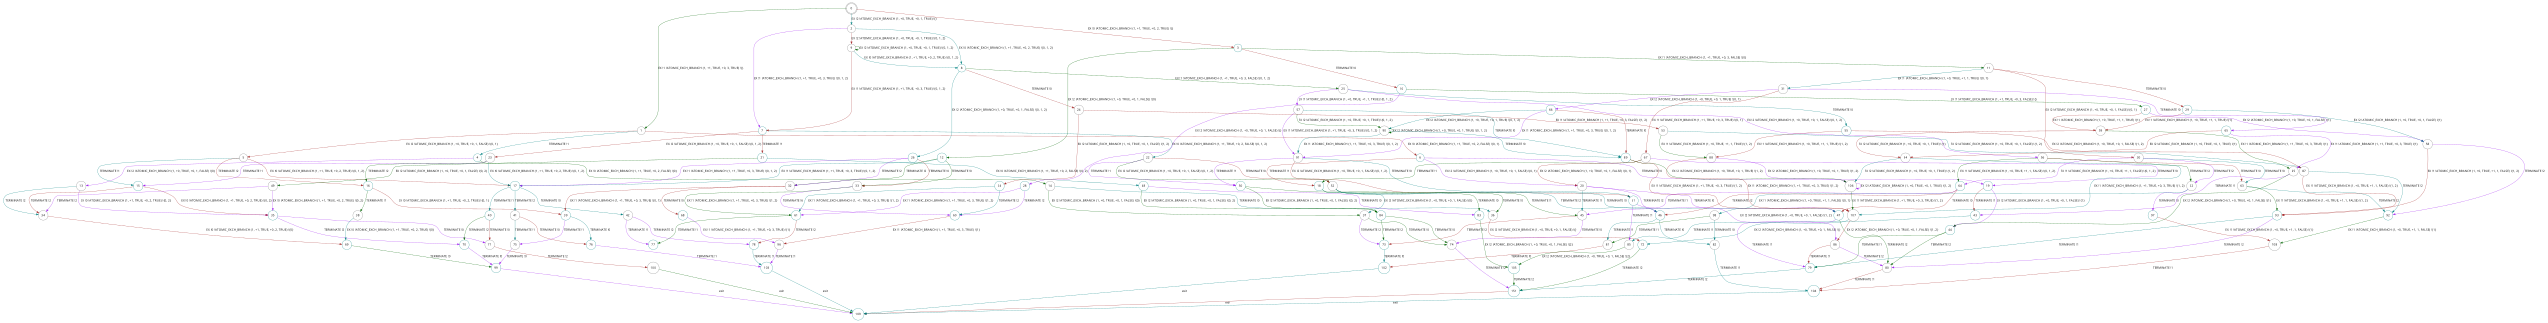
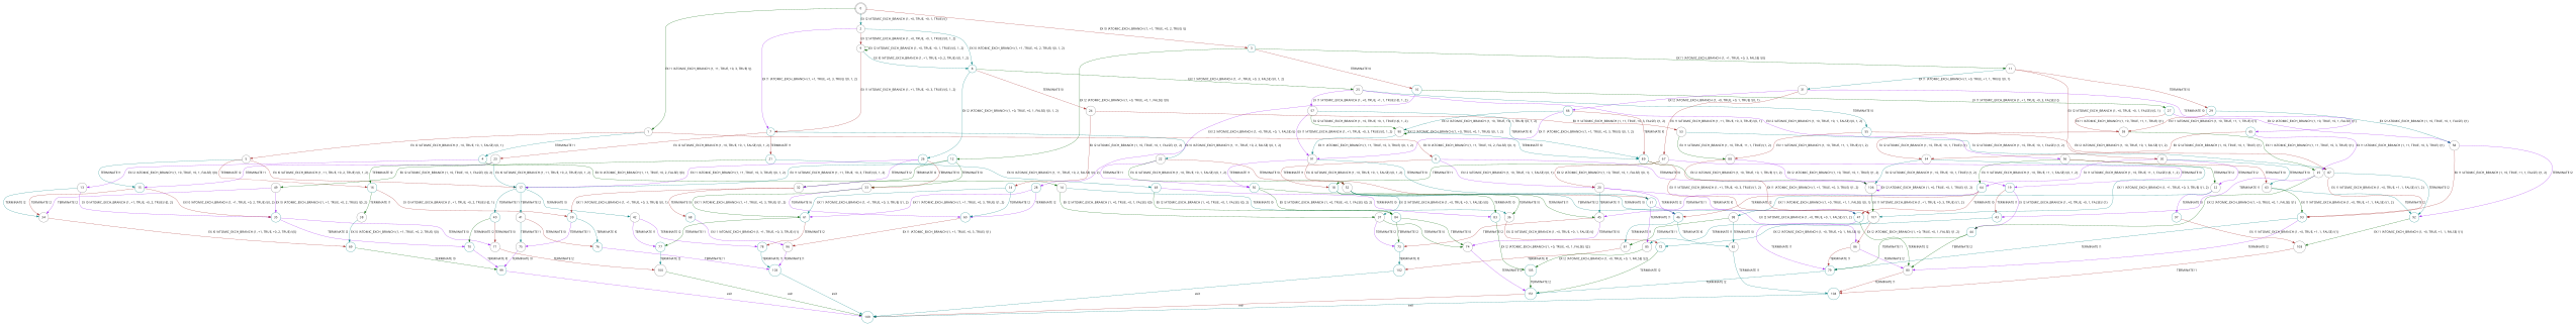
  digraph {
    fontname="Open Sans"
    node [color=teal fontname="Open Sans" shape=circle]
    edge [color=brown fontname="Open Sans"]
    0 [color=gray40 peripheries=2]
    1 [color=gray40]
    2 [color=gray40]
    3
    4
    5 [color=gray40]
    6
    7
    8
    9 [color=gray40]
    10
    11 [color=gray40]
    12
    13 [color=gray40]
    14 [color=gray40]
    15
    16
    17
    18
    19
    20 [color=gray40]
    21
    22 [color=gray40]
    23 [color=gray40]
    24 [color=gray40]
    25 [color=gray40]
    26
    27
    28
    29
    30 [color=gray40]
    31 [color=gray40]
    32 [color=gray40]
    33 [color=gray40]
    34 [color=gray40]
    35
    36 [color=gray40]
    37 [color=gray40]
    38 [color=gray40]
    39
    40
    41 [color=gray40]
    42 [color=gray40]
    43
    44
    45 [color=gray40]
    46
    47
    48
    49 [color=gray40]
    50
    51
    52 [color=gray40]
    53 [color=gray40]
    54
    55
    56 [color=gray40]
    57 [color=gray40]
    58 [color=gray40]
    59 [color=gray40]
    60
    61
    62 [color=gray40]
    63 [color=gray40]
    64
    65
    66
    67 [color=gray40]
    68
    69
    70
    71 [color=gray40]
    72
    73
    74 [color=gray40]
    75 [color=gray40]
    76
    77
    78
    79
    80 [color=gray40]
    81 [color=gray40]
    82 [color=gray40]
    83
    84
    85 [color=gray40]
    86 [color=gray40]
    87 [color=gray40]
    88 [color=gray40]
    89
    90 [color=gray40]
    91 [color=gray40]
    92
    93
    94 [color=gray40]
    95 [color=gray40]
    96 [color=gray40]
    97
    98 [color=gray40]
    99
    100 [color=gray40]
    n102 [label=151]
    102
    103
    104
    105
    106 [color=gray40]
    107 [color=gray40]
    108 [color=gray40]
    109
    0 -> 1 [color=darkgreen label="EX !1 !ATOMIC_EXCH_BRANCH (1, +1, TRUE, +0, 3, TRUE) !{}"]
    0 -> 2 [color=teal label="EX !2 !ATOMIC_EXCH_BRANCH (1, +0, TRUE, +0, 1, TRUE) !{}"]
    0 -> 3 [label="EX !0 !ATOMIC_EXCH_BRANCH (1, +1, TRUE, +0, 2, TRUE) !{}"]
    1 -> 4 [color=teal label="TERMINATE !1"]
    1 -> 5 [label="EX !2 !ATOMIC_EXCH_BRANCH (1, +0, TRUE, +0, 1, FALSE) !{0, 1}"]
    1 -> 6 [label="EX !0 !ATOMIC_EXCH_BRANCH (1, +1, TRUE, +0, 2, FALSE) !{0, 1}"]
    2 -> 7 [color=purple label="EX !1 !ATOMIC_EXCH_BRANCH (1, +1, TRUE, +0, 3, TRUE) !{0, 1, 2}"]
    2 -> 8 [color=teal label="EX !0 !ATOMIC_EXCH_BRANCH (1, +1, TRUE, +0, 2, TRUE) !{0, 1, 2}"]
    2 -> 9 [label="EX !2 !ATOMIC_EXCH_BRANCH (1, +0, TRUE, +0, 1, TRUE) !{0, 1, 2}"]
    3 -> 10 [label="TERMINATE !0"]
    3 -> 11 [color=darkgreen label="EX !1 !ATOMIC_EXCH_BRANCH (1, +1, TRUE, +0, 3, FALSE) !{0}"]
    3 -> 12 [color=darkgreen label="EX !2 !ATOMIC_EXCH_BRANCH (1, +0, TRUE, +0, 1, FALSE) !{0}"]
    4 -> 13 [color=purple label="EX !2 !ATOMIC_EXCH_BRANCH (1, +0, TRUE, +0, 1, FALSE) !{0}"]
    4 -> 14 [color=darkgreen label="EX !0 !ATOMIC_EXCH_BRANCH (1, +1, TRUE, +0, 2, FALSE) !{0}"]
    5 -> 15 [color=teal label="TERMINATE !1"]
    5 -> 16 [label="TERMINATE !2"]
    5 -> 17 [label="EX !0 !ATOMIC_EXCH_BRANCH (1, +1, TRUE, +0, 2, TRUE) !{0, 1, 2}"]
    6 -> 18 [label="TERMINATE !1"]
    6 -> 19 [color=purple label="TERMINATE !0"]
    6 -> 20 [color=purple label="EX !2 !ATOMIC_EXCH_BRANCH (1, +0, TRUE, +0, 1, FALSE) !{0, 1}"]
    7 -> 21 [label="TERMINATE !1"]
    7 -> 22 [color=teal label="EX !0 !ATOMIC_EXCH_BRANCH (1, +1, TRUE, +0, 2, FALSE) !{0, 1, 2}"]
    7 -> 23 [label="EX !2 !ATOMIC_EXCH_BRANCH (1, +0, TRUE, +0, 1, FALSE) !{0, 1, 2}"]
    8 -> 24 [label="TERMINATE !0"]
    8 -> 25 [color=darkgreen label="EX !1 !ATOMIC_EXCH_BRANCH (1, +1, TRUE, +0, 3, FALSE) !{0, 1, 2}"]
    8 -> 26 [color=teal label="EX !2 !ATOMIC_EXCH_BRANCH (1, +0, TRUE, +0, 1, FALSE) !{0, 1, 2}"]
    9 -> 7 [label="EX !1 !ATOMIC_EXCH_BRANCH (1, +1, TRUE, +0, 3, TRUE) !{0, 1, 2}"]
    9 -> 8 [color=teal label="EX !0 !ATOMIC_EXCH_BRANCH (1, +1, TRUE, +0, 2, TRUE) !{0, 1, 2}"]
    9 -> 9 [color=darkgreen label="EX !2 !ATOMIC_EXCH_BRANCH (1, +0, TRUE, +0, 1, TRUE) !{0, 1, 2}"]
    10 -> 27 [color=darkgreen label="EX !1 !ATOMIC_EXCH_BRANCH (1, +1, TRUE, +0, 3, FALSE) !{}"]
    10 -> 28 [color=purple label="EX !2 !ATOMIC_EXCH_BRANCH (1, +0, TRUE, +0, 1, FALSE) !{}"]
    11 -> 29 [label="TERMINATE !0"]
    11 -> 30 [label="EX !2 !ATOMIC_EXCH_BRANCH (1, +0, TRUE, +0, 1, FALSE) !{0, 1}"]
    11 -> 31 [color=teal label="EX !1 !ATOMIC_EXCH_BRANCH (1, +0, TRUE, +1, 1, TRUE) !{0, 1}"]
    12 -> 17 [color=teal label="EX !1 !ATOMIC_EXCH_BRANCH (1, +1, TRUE, +0, 3, TRUE) !{0, 1, 2}"]
    12 -> 32 [color=darkgreen label="TERMINATE !2"]
    12 -> 33 [color=darkgreen label="TERMINATE !0"]
    13 -> 34 [color=teal label="TERMINATE !2"]
    13 -> 35 [color=purple label="EX !0 !ATOMIC_EXCH_BRANCH (1, +1, TRUE, +0, 2, TRUE) !{0, 2}"]
    14 -> 36 [color=teal label="TERMINATE !0"]
    14 -> 37 [color=darkgreen label="EX !2 !ATOMIC_EXCH_BRANCH (1, +0, TRUE, +0, 1, FALSE) !{0}"]
    15 -> 34 [label="TERMINATE !2"]
    15 -> 35 [label="EX !0 !ATOMIC_EXCH_BRANCH (1, +1, TRUE, +0, 2, TRUE) !{0, 2}"]
    16 -> 38 [color=darkgreen label="TERMINATE !1"]
    16 -> 39 [label="EX !0 !ATOMIC_EXCH_BRANCH (1, +1, TRUE, +0, 2, TRUE) !{0, 1}"]
    17 -> 40 [color=teal label="TERMINATE !1"]
    17 -> 41 [color=teal label="TERMINATE !2"]
    17 -> 42 [color=teal label="TERMINATE !0"]
    18 -> 36 [color=darkgreen label="TERMINATE !0"]
    18 -> 37 [color=teal label="EX !2 !ATOMIC_EXCH_BRANCH (1, +0, TRUE, +0, 1, FALSE) !{0}"]
    19 -> 43 [label="TERMINATE !1"]
    19 -> 44 [color=purple label="EX !2 !ATOMIC_EXCH_BRANCH (1, +0, TRUE, +0, 1, FALSE) !{1}"]
    20 -> 45 [color=teal label="TERMINATE !1"]
    20 -> 46 [color=purple label="TERMINATE !2"]
    20 -> 47 [color=purple label="TERMINATE !0"]
    21 -> 48 [color=teal label="EX !0 !ATOMIC_EXCH_BRANCH (1, +1, TRUE, +0, 2, FALSE) !{0, 2}"]
    21 -> 49 [color=darkgreen label="EX !2 !ATOMIC_EXCH_BRANCH (1, +0, TRUE, +0, 1, FALSE) !{0, 2}"]
    22 -> 50 [color=purple label="TERMINATE !1"]
    22 -> 51 [label="TERMINATE !0"]
    22 -> 52 [color=darkgreen label="EX !2 !ATOMIC_EXCH_BRANCH (1, +0, TRUE, +0, 1, FALSE) !{0, 1, 2}"]
    23 -> 15 [color=purple label="TERMINATE !1"]
    23 -> 16 [color=darkgreen label="TERMINATE !2"]
    23 -> 17 [color=teal label="EX !0 !ATOMIC_EXCH_BRANCH (1, +1, TRUE, +0, 2, TRUE) !{0, 1, 2}"]
    24 -> 53 [label="EX !1 !ATOMIC_EXCH_BRANCH (1, +1, TRUE, +0, 3, FALSE) !{1, 2}"]
    24 -> 54 [label="EX !2 !ATOMIC_EXCH_BRANCH (1, +0, TRUE, +0, 1, FALSE) !{1, 2}"]
    25 -> 55 [color=teal label="TERMINATE !0"]
    25 -> 56 [color=purple label="EX !2 !ATOMIC_EXCH_BRANCH (1, +0, TRUE, +0, 1, FALSE) !{0, 1, 2}"]
    25 -> 57 [color=purple label="EX !1 !ATOMIC_EXCH_BRANCH (1, +0, TRUE, +1, 1, TRUE) !{0, 1, 2}"]
    26 -> 17 [color=purple label="EX !1 !ATOMIC_EXCH_BRANCH (1, +1, TRUE, +0, 3, TRUE) !{0, 1, 2}"]
    26 -> 32 [color=purple label="TERMINATE !2"]
    26 -> 33 [label="TERMINATE !0"]
    27 -> 58 [color=purple label="EX !2 !ATOMIC_EXCH_BRANCH (1, +0, TRUE, +0, 1, FALSE) !{1}"]
    27 -> 59 [label="EX !1 !ATOMIC_EXCH_BRANCH (1, +0, TRUE, +1, 1, TRUE) !{1}"]
    28 -> 60 [color=purple label="TERMINATE !2"]
    28 -> 61 [color=purple label="EX !1 !ATOMIC_EXCH_BRANCH (1, +1, TRUE, +0, 3, TRUE) !{1, 2}"]
    29 -> 58 [color=teal label="EX !2 !ATOMIC_EXCH_BRANCH (1, +0, TRUE, +0, 1, FALSE) !{1}"]
    29 -> 59 [label="EX !1 !ATOMIC_EXCH_BRANCH (1, +0, TRUE, +1, 1, TRUE) !{1}"]
    30 -> 62 [color=purple label="TERMINATE !2"]
    30 -> 63 [color=teal label="TERMINATE !0"]
    30 -> 64 [color=purple label="EX !1 !ATOMIC_EXCH_BRANCH (1, +0, TRUE, +1, 1, FALSE) !{0, 1, 2}"]
    31 -> 65 [color=purple label="TERMINATE !0"]
    31 -> 66 [color=purple label="EX !2 !ATOMIC_EXCH_BRANCH (1, +0, TRUE, +0, 1, TRUE) !{0, 1}"]
    31 -> 67 [label="EX !1 !ATOMIC_EXCH_BRANCH (1, +1, TRUE, +0, 3, TRUE) !{0, 1}"]
    32 -> 39 [label="EX !1 !ATOMIC_EXCH_BRANCH (1, +1, TRUE, +0, 3, TRUE) !{0, 1}"]
    32 -> 68 [label="TERMINATE !0"]
    33 -> 60 [color=purple label="TERMINATE !6"]
    33 -> 61 [color=darkgreen label="EX !1 !ATOMIC_EXCH_BRANCH (1, +1, TRUE, +0, 3, TRUE) !{1, 2}"]
    34 -> 69 [label="EX !0 !ATOMIC_EXCH_BRANCH (1, +1, TRUE, +0, 2, TRUE) !{0}"]
    35 -> 70 [color=purple label="TERMINATE !2"]
    35 -> 71 [color=purple label="TERMINATE !0"]
    36 -> 72 [label="EX !2 !ATOMIC_EXCH_BRANCH (1, +0, TRUE, +0, 1, FALSE) !{}"]
    37 -> 73 [color=purple label="TERMINATE !2"]
    37 -> 74 [color=darkgreen label="TERMINATE !0"]
    38 -> 69 [color=teal label="EX !0 !ATOMIC_EXCH_BRANCH (1, +1, TRUE, +0, 2, TRUE) !{0}"]
    39 -> 75 [color=purple label="TERMINATE !1"]
    39 -> 76 [color=teal label="TERMINATE !0"]
    40 -> 70 [color=darkgreen label="TERMINATE !2"]
    40 -> 71 [label="TERMINATE !0"]
    41 -> 75 [color=teal label="TERMINATE !1"]
    41 -> 76 [label="TERMINATE !0"]
    42 -> 77 [color=purple label="TERMINATE !1"]
    42 -> 78 [color=purple label="TERMINATE !2"]
    43 -> 72 [color=teal label="EX !2 !ATOMIC_EXCH_BRANCH (1, +0, TRUE, +0, 1, FALSE) !{}"]
    44 -> 79 [color=darkgreen label="TERMINATE !1"]
    44 -> 80 [color=darkgreen label="TERMINATE !2"]
    45 -> 73 [label="TERMINATE !2"]
    45 -> 74 [color=purple label="TERMINATE !0"]
    46 -> 81 [color=teal label="TERMINATE !1"]
    46 -> 82 [color=teal label="TERMINATE !0"]
    47 -> 79 [color=purple label="TERMINATE !1"]
    47 -> 80 [color=darkgreen label="TERMINATE !2"]
    48 -> 83 [color=purple label="TERMINATE !0"]
    48 -> 84 [color=darkgreen label="EX !2 !ATOMIC_EXCH_BRANCH (1, +0, TRUE, +0, 1, FALSE) !{0, 2}"]
    49 -> 34 [color=purple label="TERMINATE !2"]
    49 -> 35 [color=purple label="EX !0 !ATOMIC_EXCH_BRANCH (1, +1, TRUE, +0, 2, TRUE) !{0, 2}"]
    50 -> 83 [color=darkgreen label="TERMINATE !0"]
    50 -> 84 [color=darkgreen label="EX !2 !ATOMIC_EXCH_BRANCH (1, +0, TRUE, +0, 1, FALSE) !{0, 2}"]
    51 -> 85 [color=purple label="TERMINATE !1"]
    51 -> 86 [color=purple label="EX !2 !ATOMIC_EXCH_BRANCH (1, +0, TRUE, +0, 1, FALSE) !{1, 2}"]
    52 -> 45 [color=darkgreen label="TERMINATE !1"]
    52 -> 46 [color=teal label="TERMINATE !2"]
    52 -> 47 [color=teal label="TERMINATE !0"]
    53 -> 87 [color=teal label="EX !2 !ATOMIC_EXCH_BRANCH (1, +0, TRUE, +0, 1, FALSE) !{1, 2}"]
    53 -> 88 [color=darkgreen label="EX !1 !ATOMIC_EXCH_BRANCH (1, +0, TRUE, +1, 1, TRUE) !{1, 2}"]
    54 -> 60 [color=teal label="TERMINATE !2"]
    54 -> 61 [color=teal label="EX !1 !ATOMIC_EXCH_BRANCH (1, +1, TRUE, +0, 3, TRUE) !{1, 2}"]
    55 -> 87 [label="EX !2 !ATOMIC_EXCH_BRANCH (1, +0, TRUE, +0, 1, FALSE) !{1, 2}"]
    55 -> 88 [label="EX !1 !ATOMIC_EXCH_BRANCH (1, +0, TRUE, +1, 1, TRUE) !{1, 2}"]
    56 -> 62 [color=darkgreen label="TERMINATE !2"]
    56 -> 63 [label="TERMINATE !0"]
    56 -> 64 [color=darkgreen label="EX !1 !ATOMIC_EXCH_BRANCH (1, +0, TRUE, +1, 1, FALSE) !{0, 1, 2}"]
    57 -> 89 [color=teal label="TERMINATE !0"]
    57 -> 90 [color=darkgreen label="EX !2 !ATOMIC_EXCH_BRANCH (1, +0, TRUE, +0, 1, TRUE) !{0, 1, 2}"]
    57 -> 91 [color=purple label="EX !1 !ATOMIC_EXCH_BRANCH (1, +1, TRUE, +0, 3, TRUE) !{0, 1, 2}"]
    58 -> 92 [color=purple label="TERMINATE !2"]
    58 -> 93 [label="EX !1 !ATOMIC_EXCH_BRANCH (1, +0, TRUE, +1, 1, FALSE) !{1, 2}"]
    59 -> 94 [label="EX !2 !ATOMIC_EXCH_BRANCH (1, +0, TRUE, +0, 1, TRUE) !{1}"]
    59 -> 95 [color=darkgreen label="EX !1 !ATOMIC_EXCH_BRANCH (1, +1, TRUE, +0, 3, TRUE) !{1}"]
    60 -> 96 [label="EX !1 !ATOMIC_EXCH_BRANCH (1, +1, TRUE, +0, 3, TRUE) !{1}"]
    61 -> 77 [color=darkgreen label="TERMINATE !1"]
    61 -> 78 [label="TERMINATE !2"]
    62 -> 97 [color=purple label="TERMINATE !0"]
    62 -> 98 [color=teal label="EX !1 !ATOMIC_EXCH_BRANCH (1, +0, TRUE, +1, 1, FALSE) !{0, 1}"]
    63 -> 92 [color=teal label="TERMINATE !2"]
    63 -> 93 [color=darkgreen label="EX !1 !ATOMIC_EXCH_BRANCH (1, +0, TRUE, +1, 1, FALSE) !{1, 2}"]
    64 -> 45 [color=purple label="TERMINATE !1"]
    64 -> 46 [label="TERMINATE !2"]
    64 -> 47 [label="TERMINATE !0"]
    65 -> 94 [label="EX !2 !ATOMIC_EXCH_BRANCH (1, +0, TRUE, +0, 1, TRUE) !{1}"]
    65 -> 95 [color=purple label="EX !1 !ATOMIC_EXCH_BRANCH (1, +1, TRUE, +0, 3, TRUE) !{1}"]
    66 -> 89 [label="TERMINATE !0"]
    66 -> 90 [color=teal label="EX !2 !ATOMIC_EXCH_BRANCH (1, +0, TRUE, +0, 1, TRUE) !{0, 1, 2}"]
    66 -> 91 [color=purple label="EX !1 !ATOMIC_EXCH_BRANCH (1, +1, TRUE, +0, 3, TRUE) !{0, 1, 2}"]
    67 -> 18 [color=darkgreen label="TERMINATE !1"]
    67 -> 19 [color=purple label="TERMINATE !0"]
    67 -> 20 [label="EX !2 !ATOMIC_EXCH_BRANCH (1, +0, TRUE, +0, 1, FALSE) !{0, 1}"]
    68 -> 96 [color=purple label="EX !1 !ATOMIC_EXCH_BRANCH (1, +1, TRUE, +0, 3, TRUE) !{1}"]
    69 -> 99 [color=darkgreen label="TERMINATE !0"]
    70 -> 99 [color=purple label="TERMINATE !0"]
    71 -> 100 [label="TERMINATE !2"]
    72 -> n102 [color=darkgreen label="TERMINATE !2"]
    73 -> 102 [color=teal label="TERMINATE !0"]
    74 -> n102 [color=purple label="TERMINATE !2"]
    75 -> 99 [color=purple label="TERMINATE !0"]
    76 -> 103 [color=purple label="TERMINATE !1"]
+   77 -> 100 [color=teal label="TERMINATE !2"]
    78 -> 103 [color=teal label="TERMINATE !1"]
    79 -> n102 [color=teal label="TERMINATE !2"]
    80 -> 104 [label="TERMINATE !1"]
    81 -> 102 [label="TERMINATE !0"]
    82 -> 104 [color=teal label="TERMINATE !1"]
    83 -> 105 [color=darkgreen label="EX !2 !ATOMIC_EXCH_BRANCH (1, +0, TRUE, +0, 1, FALSE) !{2}"]
    84 -> 73 [color=darkgreen label="TERMINATE !2"]
    84 -> 74 [color=darkgreen label="TERMINATE !0"]
    85 -> 105 [color=darkgreen label="EX !2 !ATOMIC_EXCH_BRANCH (1, +0, TRUE, +0, 1, FALSE) !{2}"]
    86 -> 79 [label="TERMINATE !1"]
    86 -> 80 [color=purple label="TERMINATE !2"]
    87 -> 92 [color=teal label="TERMINATE !2"]
    87 -> 93 [label="EX !1 !ATOMIC_EXCH_BRANCH (1, +0, TRUE, +1, 1, FALSE) !{1, 2}"]
    88 -> 106 [color=purple label="EX !2 !ATOMIC_EXCH_BRANCH (1, +0, TRUE, +0, 1, TRUE) !{1, 2}"]
    88 -> 107 [label="EX !1 !ATOMIC_EXCH_BRANCH (1, +1, TRUE, +0, 3, TRUE) !{1, 2}"]
    89 -> 106 [color=darkgreen label="EX !2 !ATOMIC_EXCH_BRANCH (1, +0, TRUE, +0, 1, TRUE) !{1, 2}"]
    89 -> 107 [label="EX !1 !ATOMIC_EXCH_BRANCH (1, +1, TRUE, +0, 3, TRUE) !{1, 2}"]
    90 -> 89 [color=teal label="TERMINATE !0"]
    90 -> 90 [color=darkgreen label="EX !2 !ATOMIC_EXCH_BRANCH (1, +0, TRUE, +0, 1, TRUE) !{0, 1, 2}"]
    90 -> 91 [color=teal label="EX !1 !ATOMIC_EXCH_BRANCH (1, +1, TRUE, +0, 3, TRUE) !{0, 1, 2}"]
    91 -> 50 [color=purple label="TERMINATE !1"]
    91 -> 51 [color=teal label="TERMINATE !0"]
    91 -> 52 [label="EX !2 !ATOMIC_EXCH_BRANCH (1, +0, TRUE, +0, 1, FALSE) !{0, 1, 2}"]
    92 -> 108 [color=darkgreen label="EX !1 !ATOMIC_EXCH_BRANCH (1, +0, TRUE, +1, 1, FALSE) !{1}"]
    93 -> 79 [color=teal label="TERMINATE !1"]
    93 -> 80 [color=purple label="TERMINATE !2"]
    94 -> 106 [color=teal label="EX !2 !ATOMIC_EXCH_BRANCH (1, +0, TRUE, +0, 1, TRUE) !{1, 2}"]
    94 -> 107 [color=teal label="EX !1 !ATOMIC_EXCH_BRANCH (1, +1, TRUE, +0, 3, TRUE) !{1, 2}"]
    95 -> 43 [color=purple label="TERMINATE !1"]
    95 -> 44 [color=darkgreen label="EX !2 !ATOMIC_EXCH_BRANCH (1, +0, TRUE, +0, 1, FALSE) !{1}"]
    96 -> 103 [color=purple label="TERMINATE !1"]
    97 -> 108 [label="EX !1 !ATOMIC_EXCH_BRANCH (1, +0, TRUE, +1, 1, FALSE) !{1}"]
    98 -> 81 [color=darkgreen label="TERMINATE !1"]
    98 -> 82 [color=teal label="TERMINATE !0"]
    99 -> 109 [color=purple label=exit]
    100 -> 109 [color=darkgreen label=exit]
    n102 -> 109 [label=exit]
    102 -> 109 [color=teal label=exit]
    103 -> 109 [color=teal label=exit]
    104 -> 109 [color=teal label=exit]
    105 -> n102 [color=darkgreen label="TERMINATE !2"]
    106 -> 106 [color=purple label="EX !2 !ATOMIC_EXCH_BRANCH (1, +0, TRUE, +0, 1, TRUE) !{1, 2}"]
    106 -> 107 [color=darkgreen label="EX !1 !ATOMIC_EXCH_BRANCH (1, +1, TRUE, +0, 3, TRUE) !{1, 2}"]
    107 -> 85 [color=teal label="TERMINATE !1"]
    107 -> 86 [label="EX !2 !ATOMIC_EXCH_BRANCH (1, +0, TRUE, +0, 1, FALSE) !{1, 2}"]
    108 -> 104 [label="TERMINATE !1"]
  }
